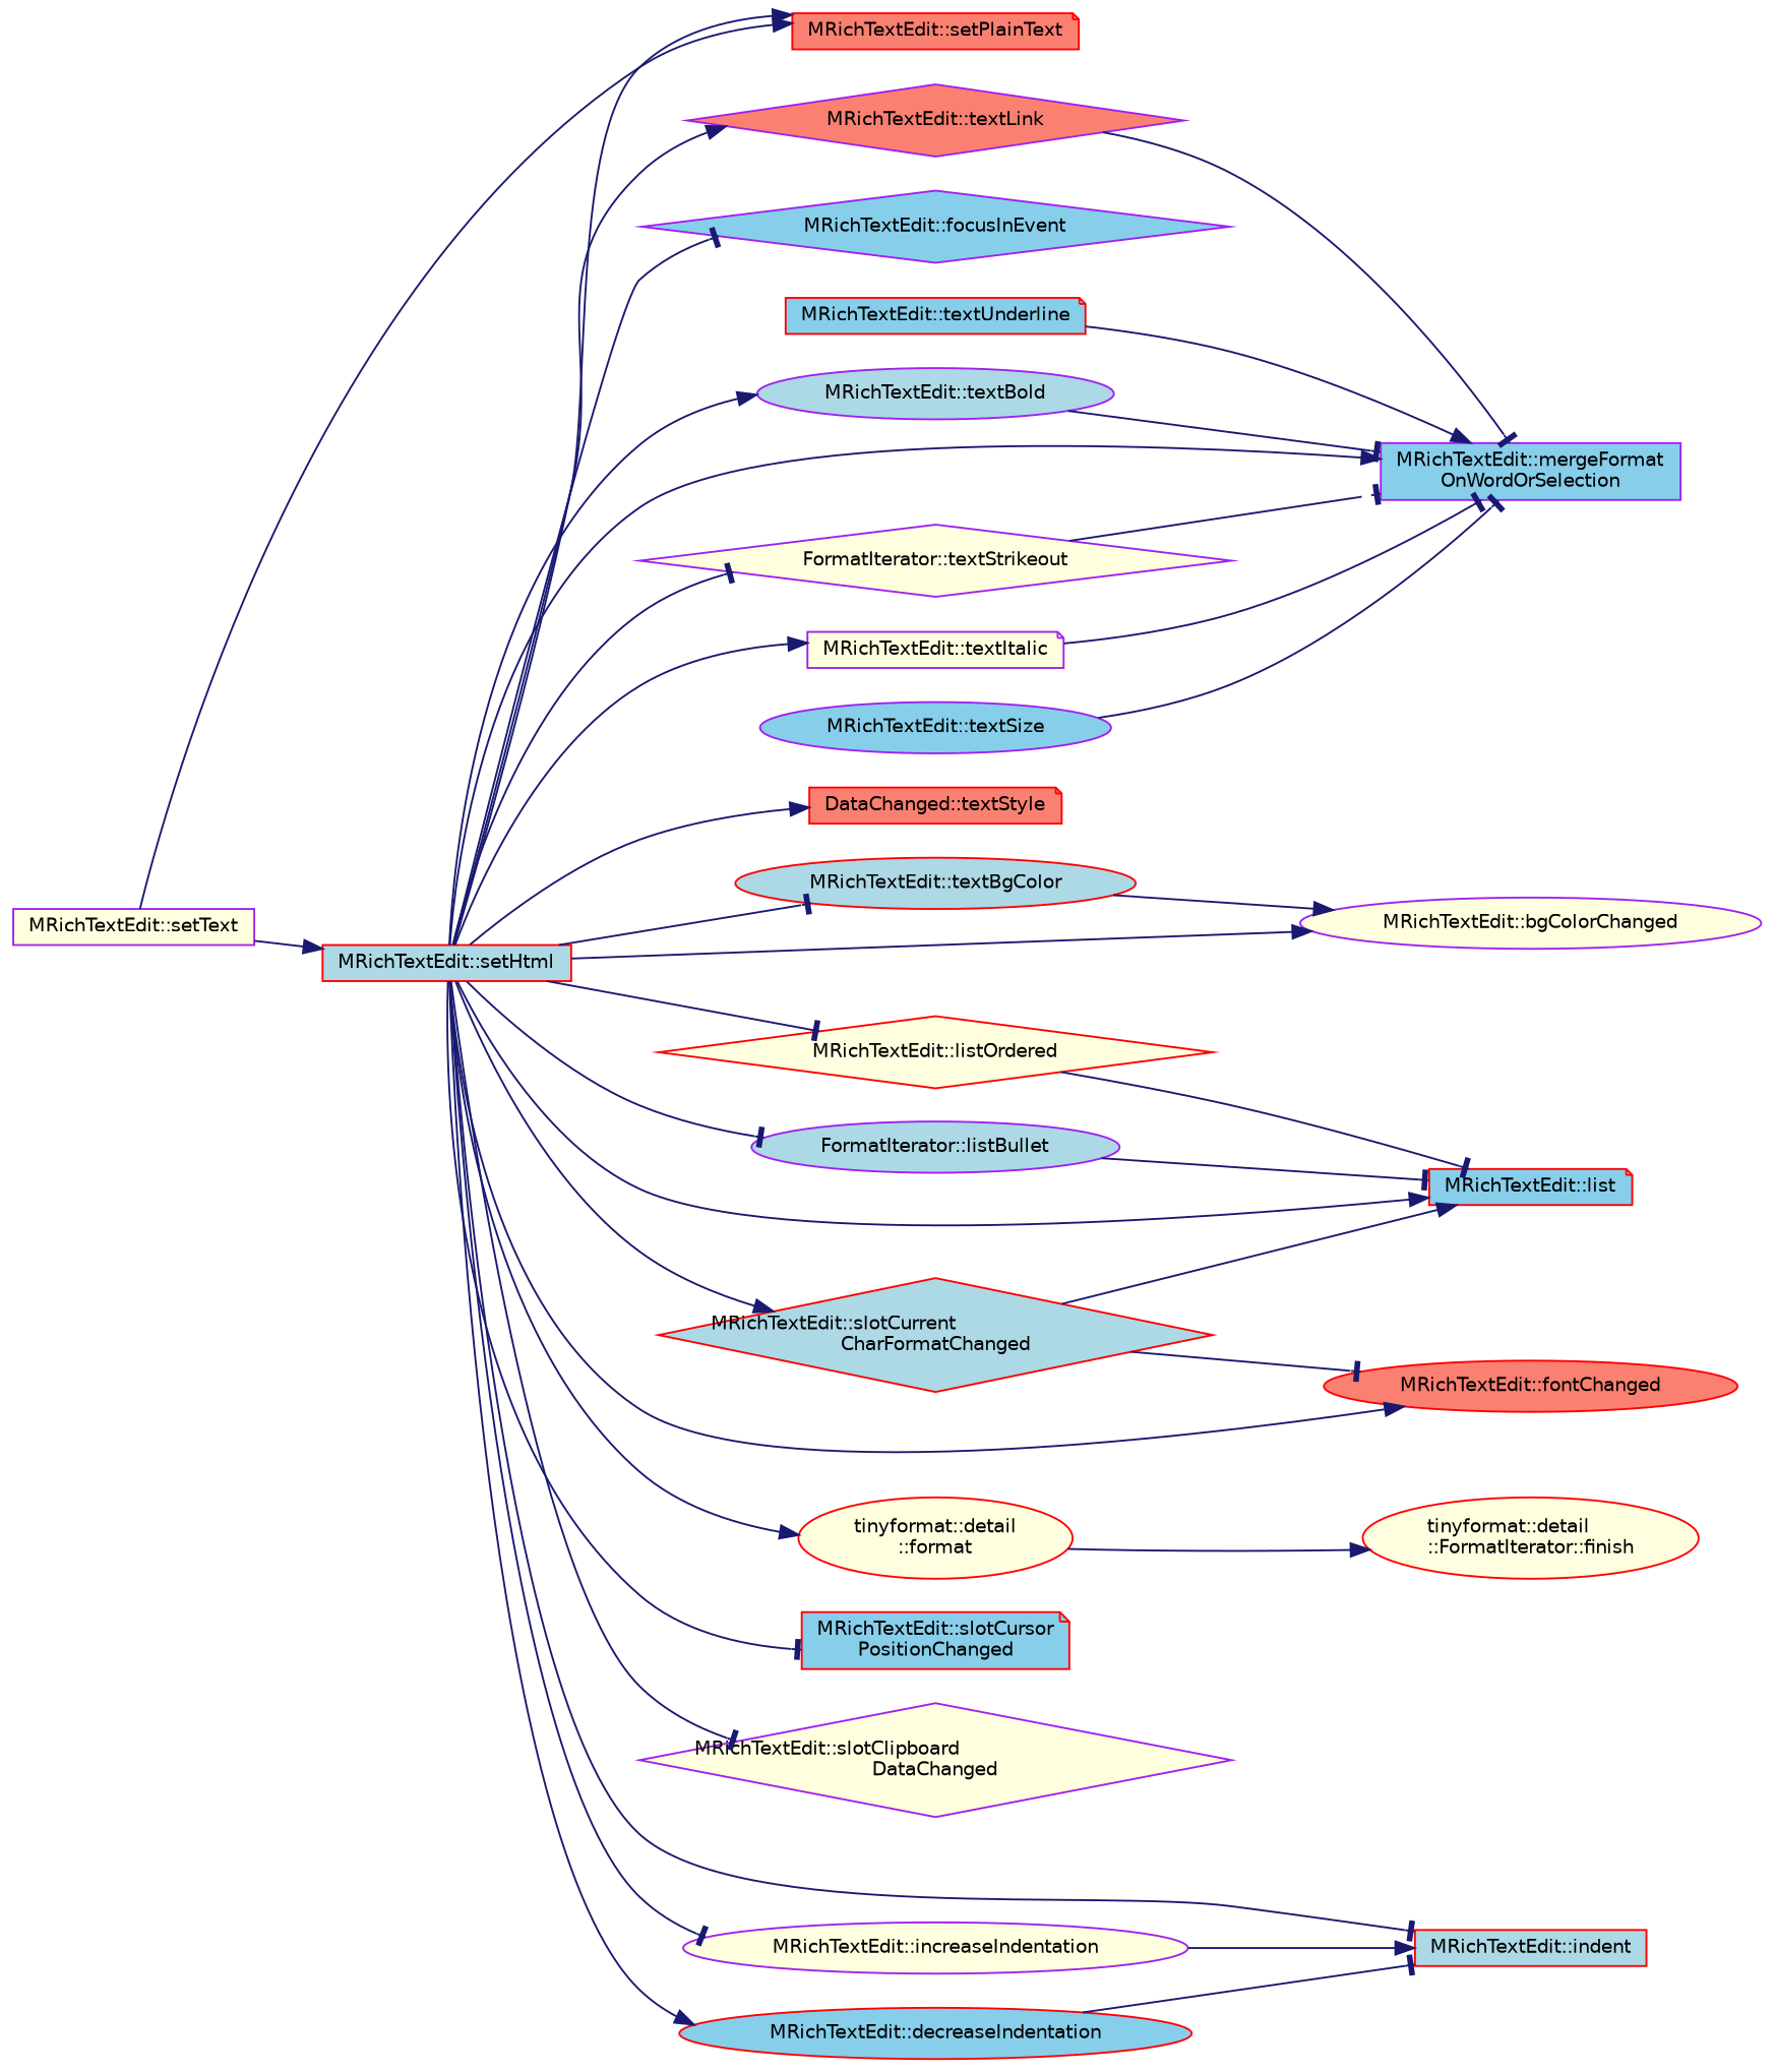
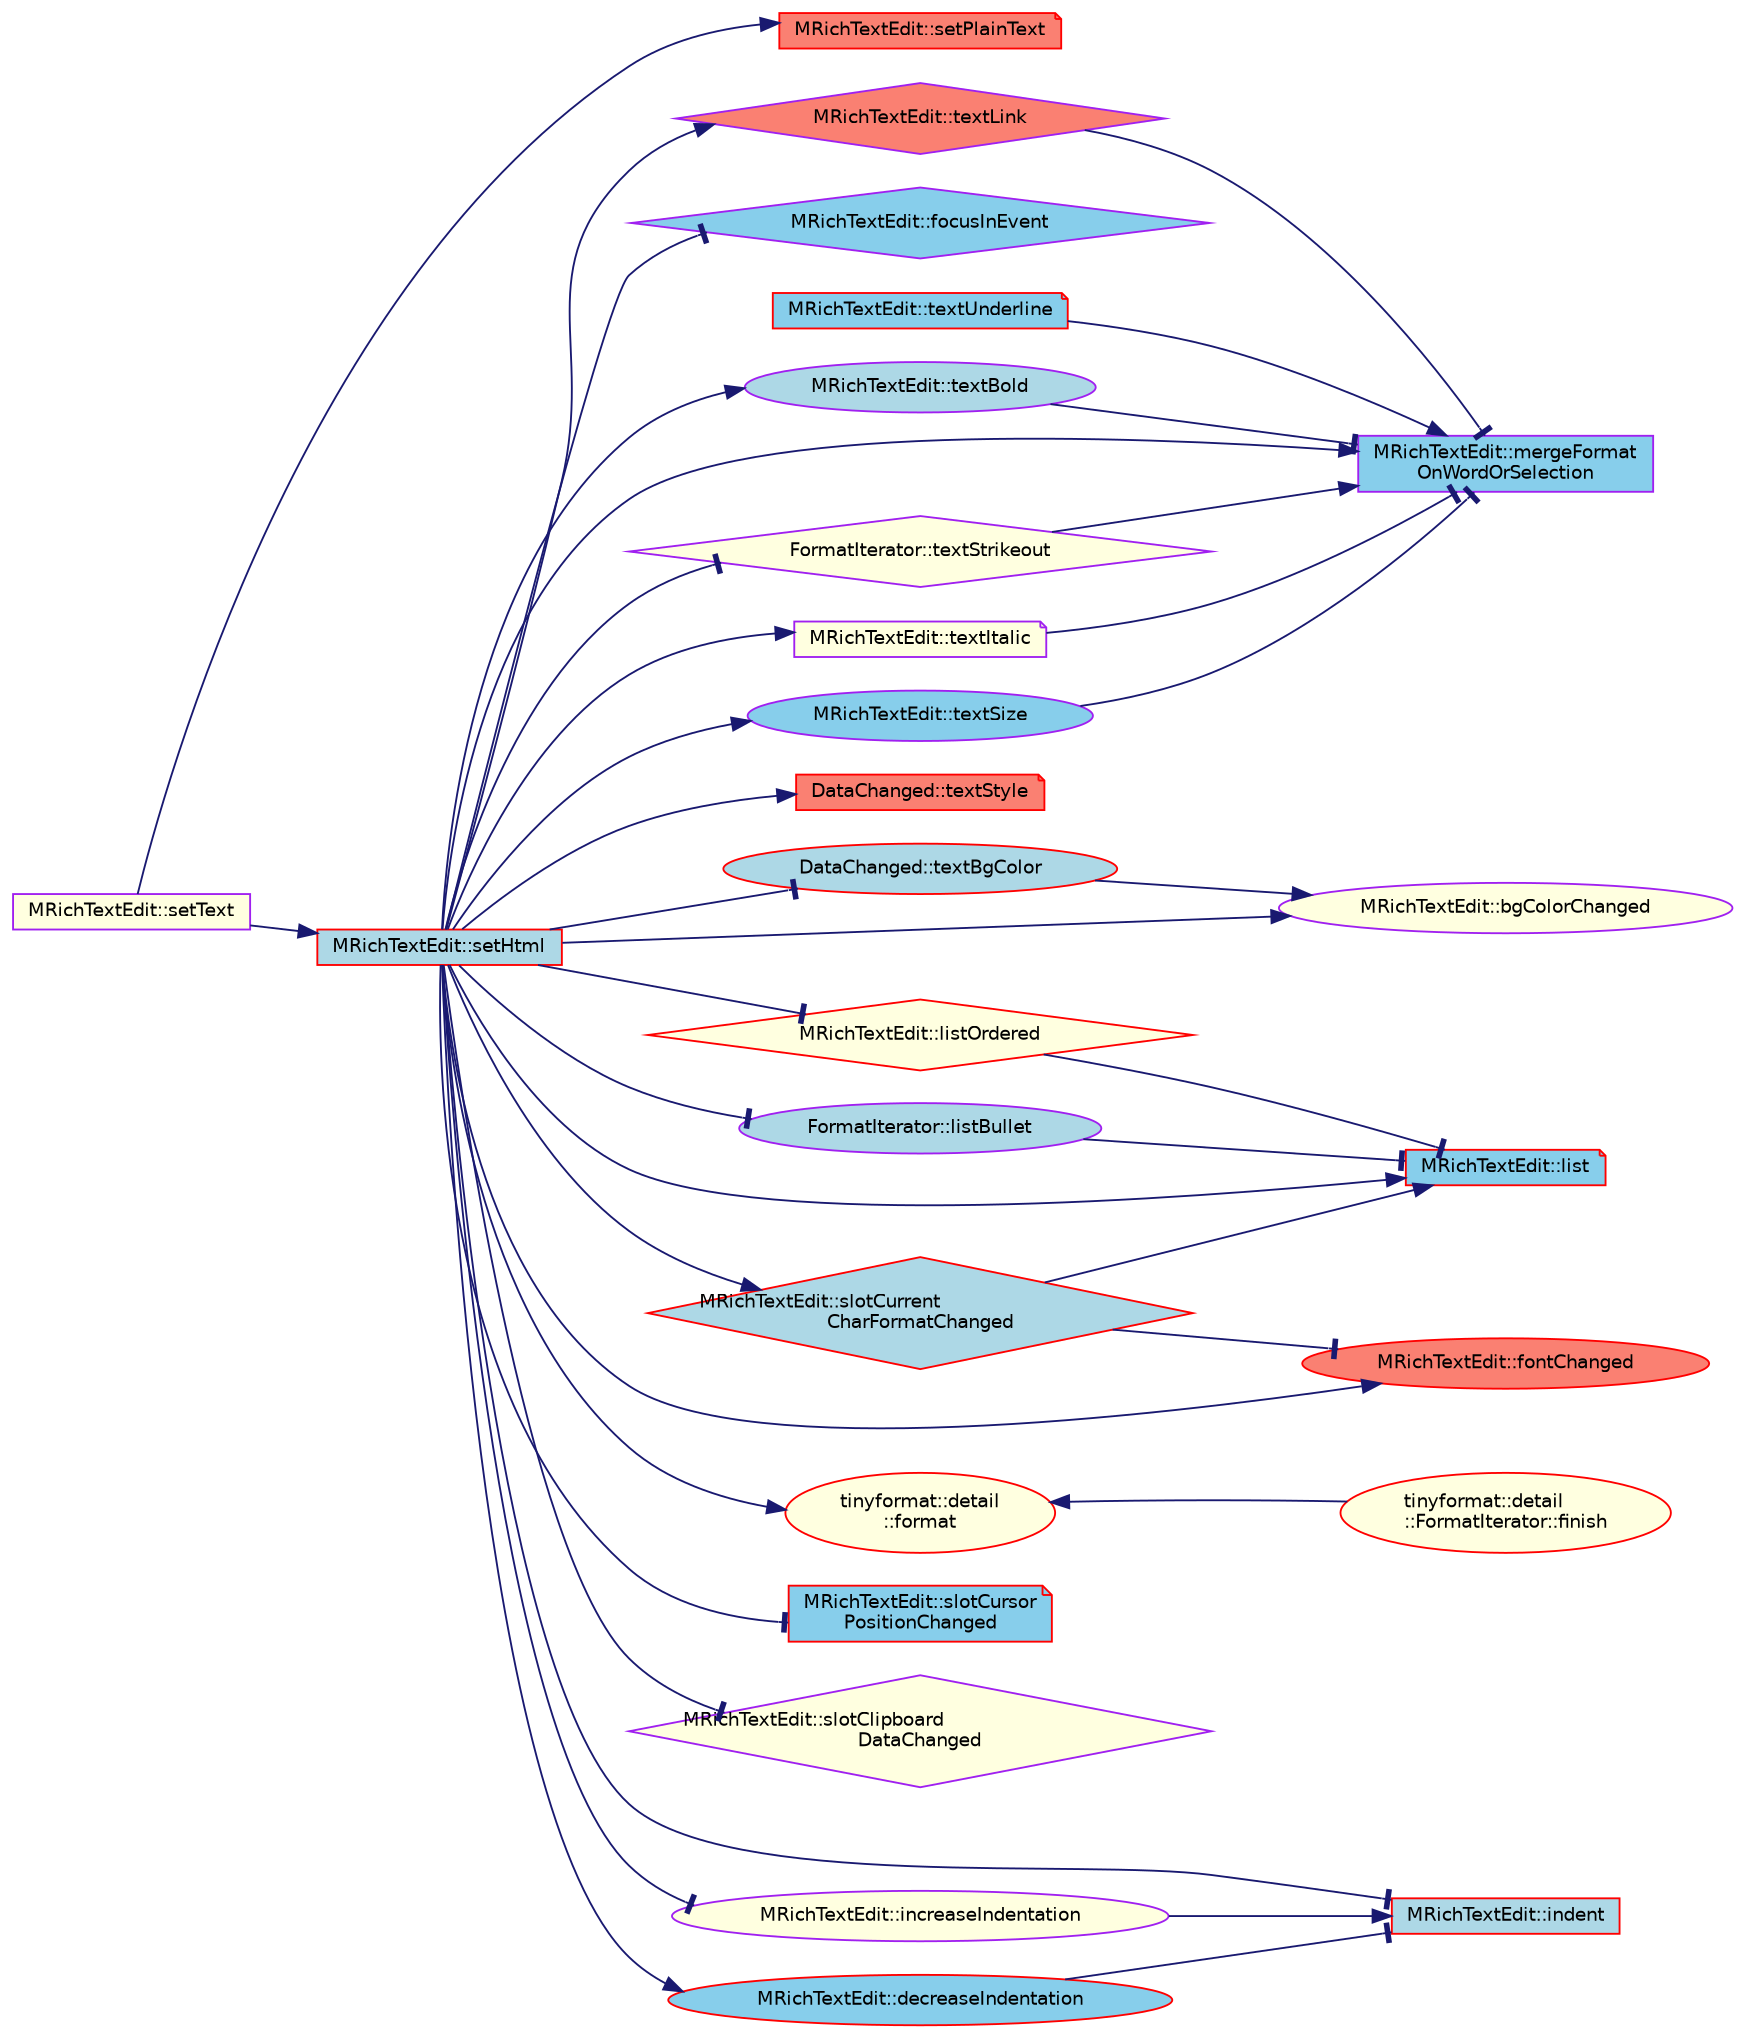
  digraph {
    rankdir=LR
    node [color=red fillcolor=lightyellow fontname=Helvetica fontsize=10 shape=ellipse style=filled]
    edge [arrowhead=normal color=midnightblue fontname=Helvetica fontsize=10 labelfontname=Helvetica labelfontsize=10 style=solid]
    n1 [color=purple fontcolor=black height=0.2 label="MRichTextEdit::setText" shape=box width=0.4]
    n2 [fillcolor=salmon height=0.2 label="MRichTextEdit::setPlainText" shape=note width=0.4]
    n3 [fillcolor=lightblue height=0.2 label="MRichTextEdit::setHtml" shape=box width=0.4]
    n4 [color=purple fillcolor=lightblue height=0.2 label="MRichTextEdit::textBold" width=0.4]
    n5 [color=purple fillcolor=skyblue height=0.2 label="MRichTextEdit::mergeFormat\lOnWordOrSelection" shape=box width=0.4]
    n6 [color=purple height=0.2 label="FormatIterator::textStrikeout" shape=diamond width=0.4]
    n7 [color=purple height=0.2 label="MRichTextEdit::textItalic" shape=note width=0.4]
    n8 [color=purple fillcolor=skyblue height=0.2 label="MRichTextEdit::textSize" width=0.4]
    n9 [color=purple fillcolor=salmon height=0.2 label="MRichTextEdit::textLink" shape=diamond width=0.4]
    n10 [fillcolor=salmon height=0.2 label="DataChanged::textStyle" shape=note width=0.4]
-   n11 [fillcolor=lightblue height=0.2 label="MRichTextEdit::textBgColor" width=0.4]
+   n11 [fillcolor=lightblue height=0.2 label="DataChanged::textBgColor" width=0.4]
    n12 [color=purple height=0.2 label="MRichTextEdit::bgColorChanged" width=0.4]
    n13 [color=purple fillcolor=lightblue height=0.2 label="FormatIterator::listBullet" width=0.4]
    n14 [fillcolor=skyblue height=0.2 label="MRichTextEdit::list" shape=note width=0.4]
    n15 [height=0.2 label="MRichTextEdit::listOrdered" shape=diamond width=0.4]
    n16 [fillcolor=lightblue height=0.2 label="MRichTextEdit::slotCurrent\lCharFormatChanged" shape=diamond width=0.4]
    n17 [fillcolor=salmon height=0.2 label="MRichTextEdit::fontChanged" width=0.4]
    n18 [height=0.2 label="tinyformat::detail\l::format" width=0.4]
    n19 [fillcolor=skyblue height=0.2 label="MRichTextEdit::slotCursor\lPositionChanged" shape=note width=0.4]
    n20 [color=purple height=0.2 label="MRichTextEdit::slotClipboard\lDataChanged" shape=diamond width=0.4]
    n21 [color=purple height=0.2 label="MRichTextEdit::increaseIndentation" width=0.4]
    n22 [fillcolor=lightblue height=0.2 label="MRichTextEdit::indent" shape=box width=0.4]
    n23 [fillcolor=skyblue height=0.2 label="MRichTextEdit::decreaseIndentation" width=0.4]
    n24 [color=purple fillcolor=skyblue height=0.2 label="MRichTextEdit::focusInEvent" shape=diamond width=0.4]
    n25 [fillcolor=skyblue height=0.2 label="MRichTextEdit::textUnderline" shape=note width=0.4]
    n26 [height=0.2 label="tinyformat::detail\l::FormatIterator::finish" width=0.4]
    n1 -> n2
    n1 -> n3
    n3 -> n4
    n3 -> n5
    n3 -> n6 [arrowhead=tee]
    n3 -> n7
-   n3 -> n2
+   n3 -> n8
    n3 -> n9
    n3 -> n10
    n3 -> n11 [arrowhead=tee]
    n3 -> n12
    n3 -> n13 [arrowhead=tee]
    n3 -> n14
    n3 -> n15 [arrowhead=tee]
    n3 -> n16
    n3 -> n17
    n3 -> n18
    n3 -> n19 [arrowhead=tee]
    n3 -> n20 [arrowhead=tee]
    n3 -> n21 [arrowhead=tee]
    n3 -> n22 [arrowhead=tee]
    n3 -> n23
    n3 -> n24 [arrowhead=tee]
    n4 -> n5 [arrowhead=tee]
-   n6 -> n5 [arrowhead=tee]
+   n6 -> n5
    n7 -> n5 [arrowhead=tee]
    n8 -> n5 [arrowhead=tee]
    n9 -> n5 [arrowhead=tee]
    n11 -> n12
    n13 -> n14 [arrowhead=tee]
    n15 -> n14 [arrowhead=tee]
    n16 -> n14
    n16 -> n17 [arrowhead=tee]
-   n18 -> n26
+   n26 -> n18
    n21 -> n22
    n23 -> n22 [arrowhead=tee]
    n25 -> n5
  }
